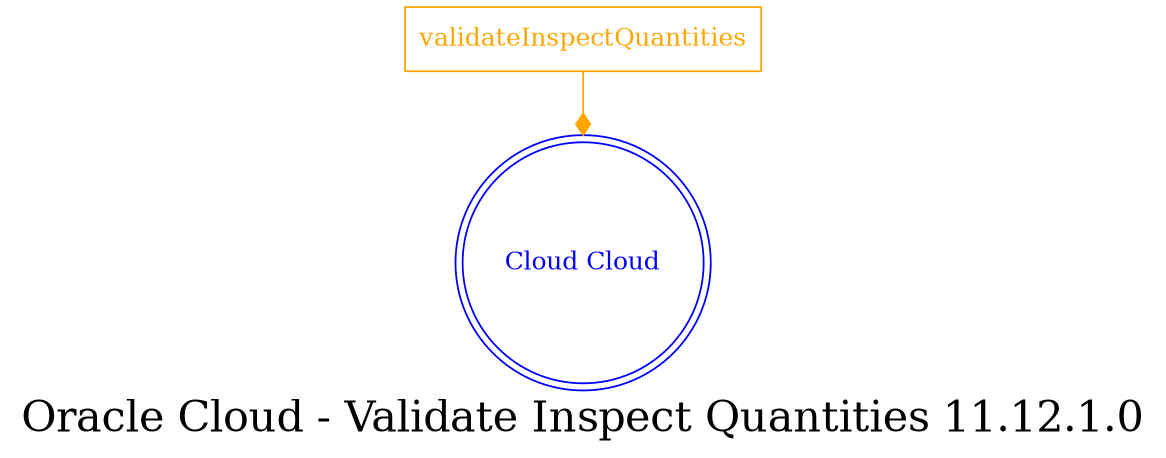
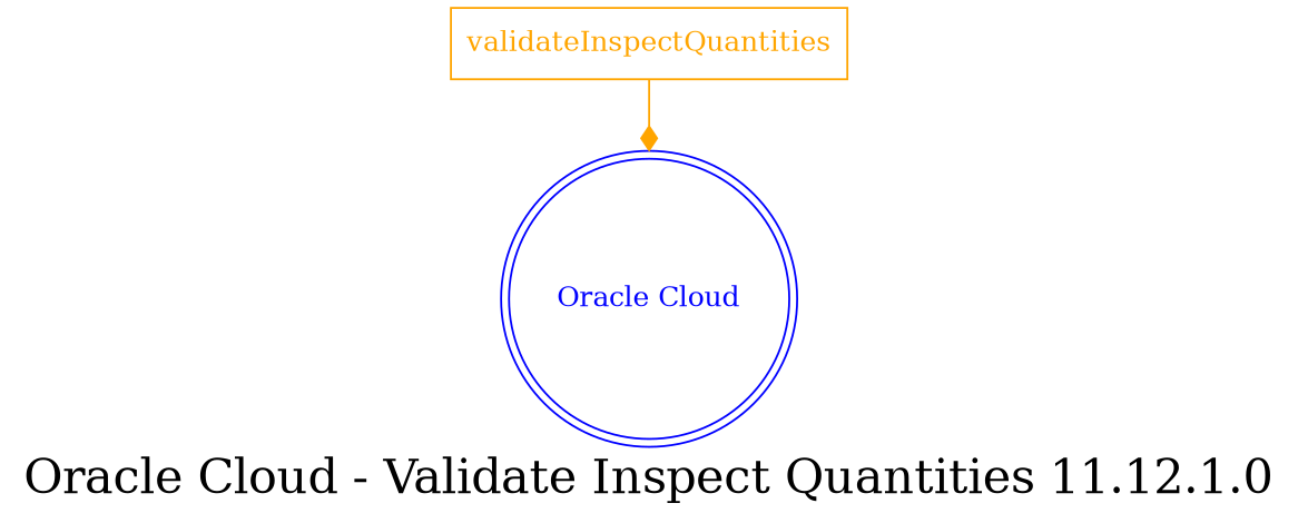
  digraph {
    fontsize=24
    label="Oracle Cloud - Validate Inspect Quantities 11.12.1.0"
    splines=true
    fontname="DejaVu Serif"
    node [fontname="DejaVu Serif"]
-   "Oracle Cloud" [color=blue fontcolor=blue shape=doublecircle label="Cloud Cloud"]
+   "Oracle Cloud" [color=blue fontcolor=blue shape=doublecircle]
    validateInspectQuantities [color=orange fontcolor=orange shape=box]
    validateInspectQuantities -> "Oracle Cloud" [arrowhead=diamond arrowtail=none color=orange fontcolor=orange fontname="DejaVu Serif"]
  }
